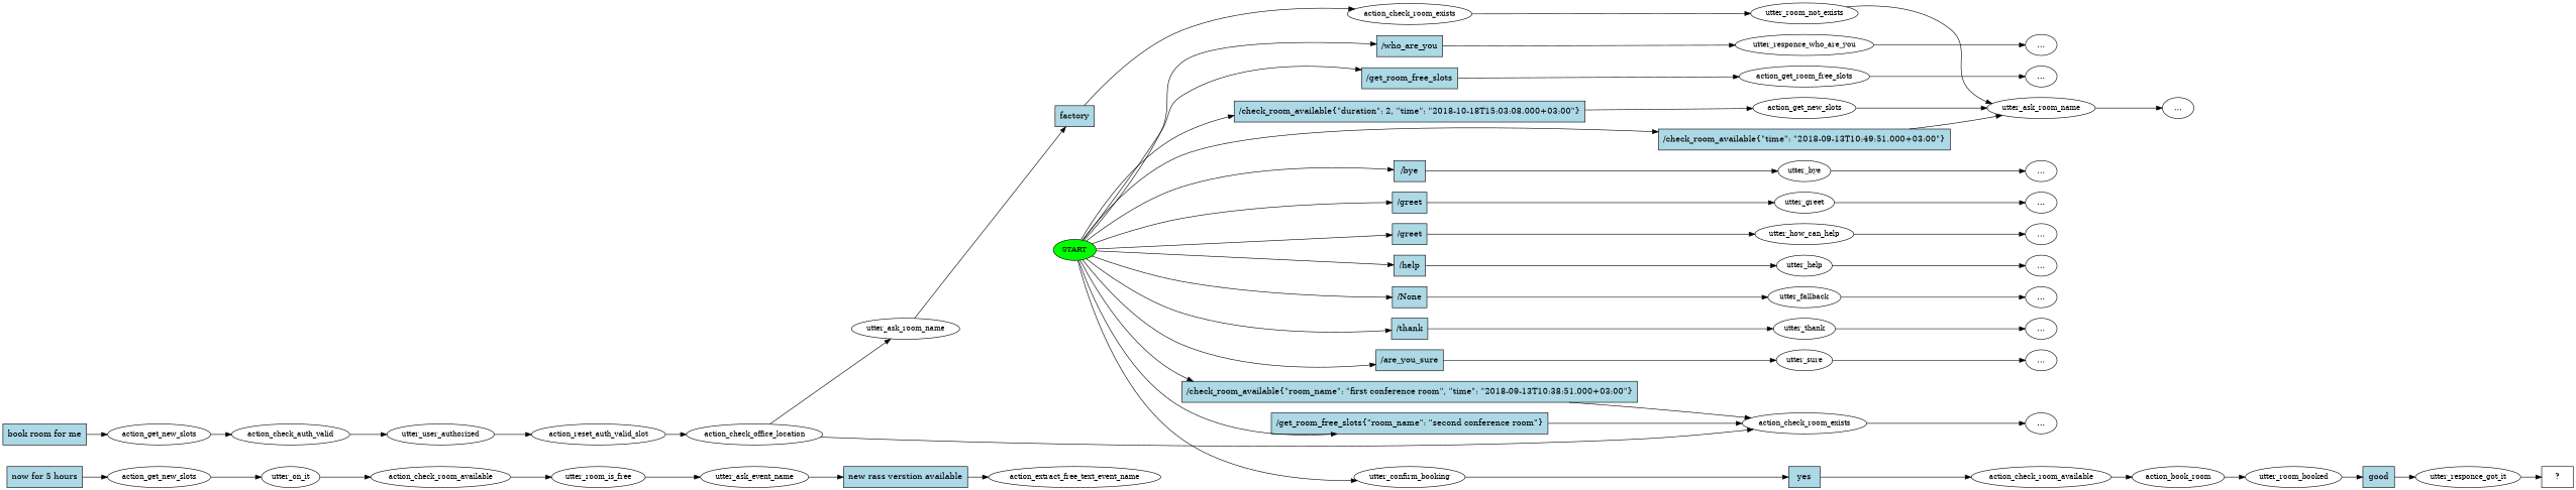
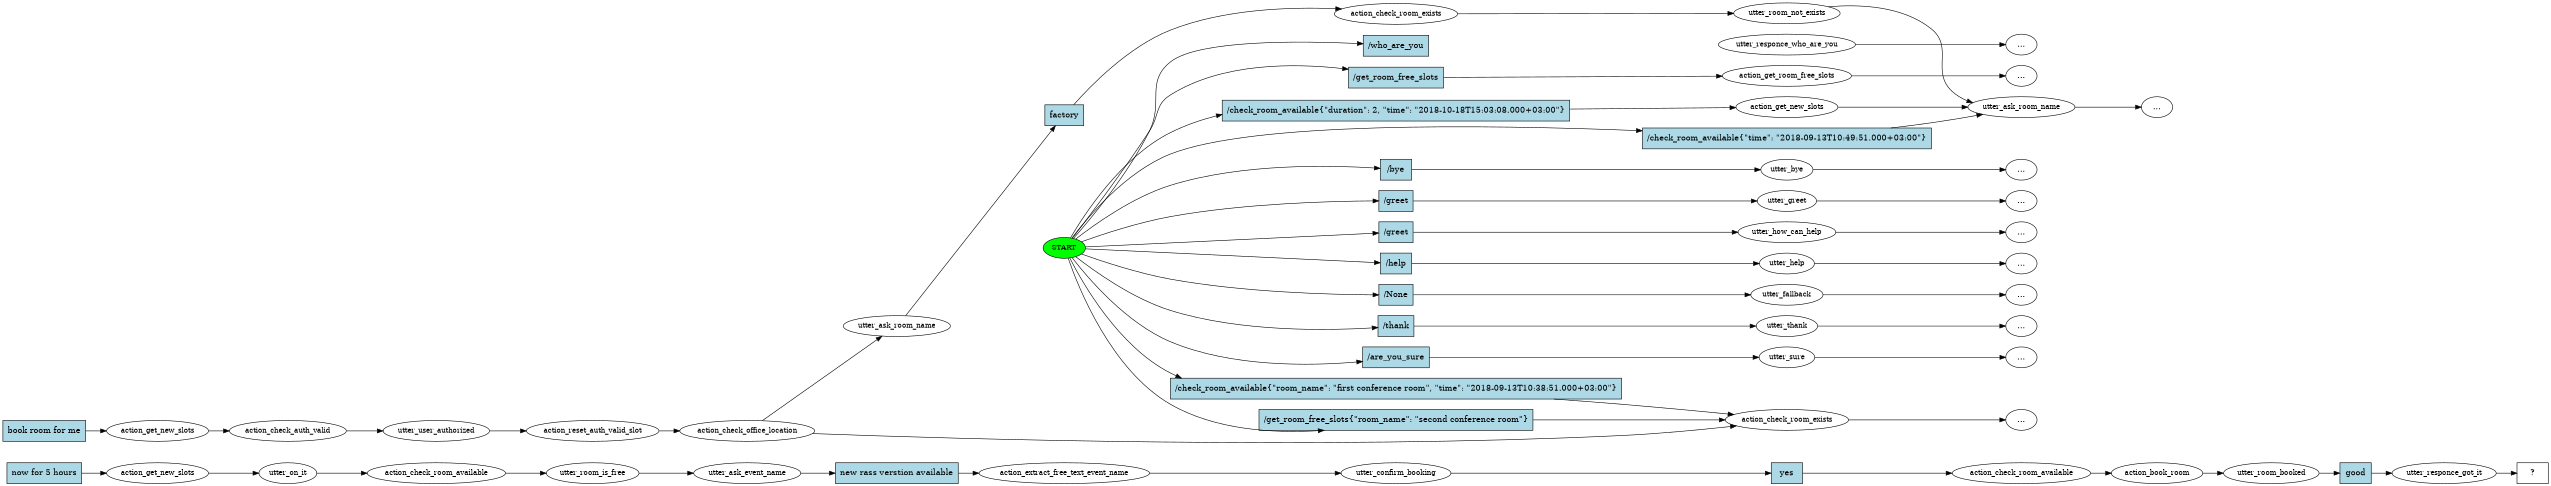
  digraph {
    rankdir=LR
    node [fontsize=12]
    n1 [fillcolor=green label=START style=filled]
    n2 [fillcolor=lightblue label="/check_room_available{\"time\": \"2018-09-13T10:49:51.000+03:00\"}" shape=rect style=filled fontsize=""]
    n3 [fillcolor=lightblue label="/check_room_available{\"duration\": 2, \"time\": \"2018-10-18T15:03:08.000+03:00\"}" shape=rect style=filled fontsize=""]
    n4 [fillcolor=lightblue label="/bye" shape=rect style=filled fontsize=""]
    n5 [fillcolor=lightblue label="/greet" shape=rect style=filled fontsize=""]
    n6 [fillcolor=lightblue label="/greet" shape=rect style=filled fontsize=""]
    n7 [fillcolor=lightblue label="/help" shape=rect style=filled fontsize=""]
    n8 [fillcolor=lightblue label="/None" shape=rect style=filled fontsize=""]
    n9 [fillcolor=lightblue label="/thank" shape=rect style=filled fontsize=""]
    n10 [fillcolor=lightblue label="/are_you_sure" shape=rect style=filled fontsize=""]
    n11 [fillcolor=lightblue label="/get_room_free_slots{\"room_name\": \"second conference room\"}" shape=rect style=filled fontsize=""]
    n12 [fillcolor=lightblue label="/check_room_available{\"room_name\": \"first conference room\", \"time\": \"2018-09-13T10:38:51.000+03:00\"}" shape=rect style=filled fontsize=""]
    n13 [fillcolor=lightblue label="/who_are_you" shape=rect style=filled fontsize=""]
    n14 [fillcolor=lightblue label="/get_room_free_slots" shape=rect style=filled fontsize=""]
    n15 [fillcolor=lightblue label="book room for me" shape=rect style=filled fontsize=""]
    n16 [label=action_get_new_slots]
    n17 [label=utter_ask_room_name]
    n18 [label=action_get_new_slots]
    n19 [label=utter_bye]
    n20 [label=utter_greet]
    n21 [label=utter_how_can_help]
    n22 [label=utter_help]
    n23 [label=utter_fallback]
    n24 [label=utter_thank]
    n25 [label=utter_sure]
    n26 [label=action_check_room_exists]
    n27 [label=utter_responce_who_are_you]
    n28 [label=action_get_room_free_slots]
    n29 [label=action_check_auth_valid]
    n30 [label=utter_user_authorized]
    n31 [label=action_reset_auth_valid_slot]
    n32 [label=action_check_office_location]
    n33 [label=utter_ask_room_name]
    n34 [fillcolor=lightblue label=factory shape=rect style=filled fontsize=""]
    n35 [label="..." fontsize=""]
    n36 [label=action_check_room_exists]
    n37 [label=utter_room_not_exists]
    n38 [label="..." fontsize=""]
    n39 [label="..." fontsize=""]
    n40 [label="..." fontsize=""]
    n41 [label="..." fontsize=""]
    n42 [label="..." fontsize=""]
    n43 [label="..." fontsize=""]
    n44 [label="..." fontsize=""]
    n45 [label="..." fontsize=""]
    n46 [label="..." fontsize=""]
    n47 [label="..." fontsize=""]
    n48 [fillcolor=lightblue label="now for 5 hours" shape=rect style=filled fontsize=""]
    n49 [label=action_get_new_slots]
    n50 [label=utter_on_it]
    n51 [label=action_check_room_available]
    n52 [label=utter_room_is_free]
    n53 [label=utter_ask_event_name]
    n54 [fillcolor=lightblue label="new rass verstion available" shape=rect style=filled fontsize=""]
    n55 [label=action_extract_free_text_event_name]
    n56 [label=utter_confirm_booking]
    n57 [fillcolor=lightblue label=yes shape=rect style=filled fontsize=""]
    n58 [label=action_check_room_available]
    n59 [label=action_book_room]
    n60 [label=utter_room_booked]
    n61 [fillcolor=lightblue label=good shape=rect style=filled fontsize=""]
    n62 [label=utter_responce_got_it]
    n63 [label="  ?  " shape=rect fontsize=""]
    n1 -> n2
    n1 -> n3
    n1 -> n4
    n1 -> n5
    n1 -> n6
    n1 -> n7
    n1 -> n8
    n1 -> n9
    n1 -> n10
    n1 -> n11
    n1 -> n12
    n1 -> n13
    n1 -> n14
    n2 -> n17
    n3 -> n18
    n4 -> n19
    n5 -> n20
    n6 -> n21
    n7 -> n22
    n8 -> n23
    n9 -> n24
    n10 -> n25
    n11 -> n26
    n12 -> n26
-   n13 -> n27
    n14 -> n28
    n15 -> n16
    n16 -> n29
    n17 -> n38
    n18 -> n17
    n19 -> n39
    n20 -> n40
    n21 -> n41
    n22 -> n42
    n23 -> n43
    n24 -> n44
    n25 -> n45
    n26 -> n35
    n27 -> n46
    n28 -> n47
    n29 -> n30
    n30 -> n31
    n31 -> n32
    n32 -> n26
    n32 -> n33
    n33 -> n34
    n34 -> n36
    n36 -> n37
    n37 -> n17
    n48 -> n49
    n49 -> n50
    n50 -> n51
    n51 -> n52
    n52 -> n53
    n53 -> n54
    n54 -> n55
-   n1 -> n56
+   n55 -> n56
    n56 -> n57
    n57 -> n58
    n58 -> n59
    n59 -> n60
    n60 -> n61
    n61 -> n62
    n62 -> n63
  }
